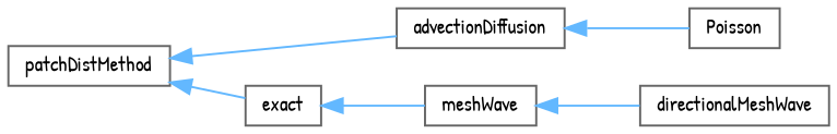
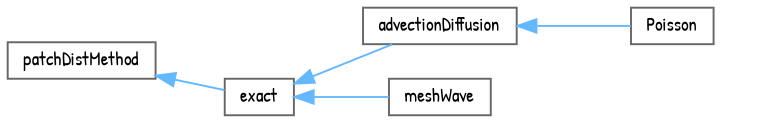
  digraph {
    fontname="Patrick Hand"
    rankdir=LR
    node [color=grey40 fillcolor=white fontname="Patrick Hand" fontsize=10 shape=box style=filled]
    edge [color=steelblue1 dir=back fontname="Patrick Hand" fontsize=10 labelfontname=Helvetica labelfontsize=10 style=solid]
    n1 [height=0.2 label=patchDistMethod width=0.4]
    n2 [height=0.2 label=advectionDiffusion width=0.4]
    n3 [height=0.2 label=exact width=0.4]
    n4 [height=0.2 label=Poisson width=0.4]
    n5 [height=0.2 label=meshWave width=0.4]
-   n6 [height=0.2 label=directionalMeshWave width=0.4]
-   n1 -> n2
+   n3 -> n2
    n1 -> n3
    n2 -> n4
    n3 -> n5
-   n5 -> n6
  }
